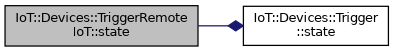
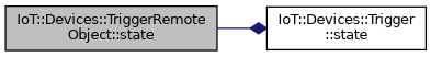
  digraph {
    rankdir=LR
    node [color=black fontname=Helvetica fontsize=10 shape=record style=filled]
-   n1 [fillcolor=grey75 fontcolor=black height=0.2 label="IoT::Devices::TriggerRemote\lIoT::state" width=0.4]
+   n1 [fillcolor=grey75 fontcolor=black height=0.2 label="IoT::Devices::TriggerRemote\lObject::state" width=0.4]
    n2 [fillcolor=white height=0.2 label="IoT::Devices::Trigger\l::state" width=0.4]
    n1 -> n2 [color=midnightblue fontname=Helvetica fontsize=10 labelfontname=Helvetica labelfontsize=10 style=solid arrowhead=diamond]
  }
